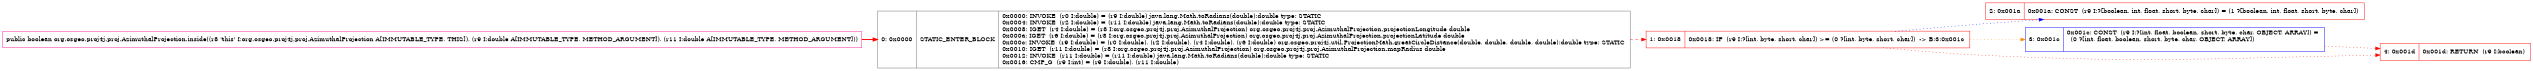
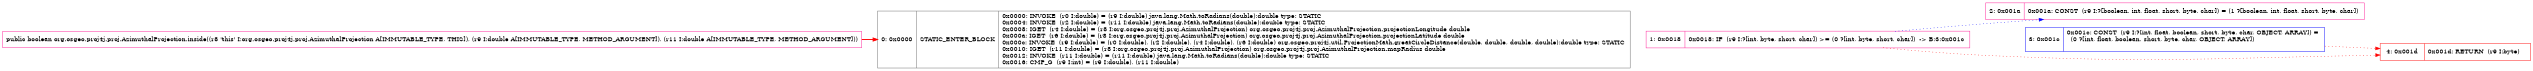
  digraph {
    rankdir=LR
    node [color=deeppink shape=record]
    edge [color=red style=dotted]
    n1 [color=gray40 label="{0\:\ 0x0000|STATIC_ENTER_BLOCK\l|0x0000: INVOKE  (r0 I:double) = (r9 I:double) java.lang.Math.toRadians(double):double type: STATIC \l0x0004: INVOKE  (r2 I:double) = (r11 I:double) java.lang.Math.toRadians(double):double type: STATIC \l0x0008: IGET  (r4 I:double) = (r8 I:org.osgeo.proj4j.proj.AzimuthalProjection) org.osgeo.proj4j.proj.AzimuthalProjection.projectionLongitude double \l0x000a: IGET  (r6 I:double) = (r8 I:org.osgeo.proj4j.proj.AzimuthalProjection) org.osgeo.proj4j.proj.AzimuthalProjection.projectionLatitude double \l0x000c: INVOKE  (r9 I:double) = (r0 I:double), (r2 I:double), (r4 I:double), (r6 I:double) org.osgeo.proj4j.util.ProjectionMath.greatCircleDistance(double, double, double, double):double type: STATIC \l0x0010: IGET  (r11 I:double) = (r8 I:org.osgeo.proj4j.proj.AzimuthalProjection) org.osgeo.proj4j.proj.AzimuthalProjection.mapRadius double \l0x0012: INVOKE  (r11 I:double) = (r11 I:double) java.lang.Math.toRadians(double):double type: STATIC \l0x0016: CMP_G  (r9 I:int) = (r9 I:double), (r11 I:double) \l}"]
-   n2 [color=red label="{1\:\ 0x0018|0x0018: IF  (r9 I:?[int, byte, short, char]) \>= (0 ?[int, byte, short, char])  \-\> B:3:0x001c \l}"]
-   n3 [color=red label="{2\:\ 0x001a|0x001a: CONST  (r9 I:?[boolean, int, float, short, byte, char]) = (1 ?[boolean, int, float, short, byte, char]) \l}"]
+   n2 [label="{1\:\ 0x0018|0x0018: IF  (r9 I:?[int, byte, short, char]) \>= (0 ?[int, byte, short, char])  \-\> B:3:0x001c \l}"]
+   n3 [label="{2\:\ 0x001a|0x001a: CONST  (r9 I:?[boolean, int, float, short, byte, char]) = (1 ?[boolean, int, float, short, byte, char]) \l}"]
    n4 [color=blue label="{3\:\ 0x001c|0x001c: CONST  (r9 I:?[int, float, boolean, short, byte, char, OBJECT, ARRAY]) = \l  (0 ?[int, float, boolean, short, byte, char, OBJECT, ARRAY])\l \l}"]
-   n5 [color=red label="{4\:\ 0x001d|0x001d: RETURN  (r9 I:boolean) \l}"]
+   n5 [color=red label="{4\:\ 0x001d|0x001d: RETURN  (r9 I:byte) \l}"]
    n6 [label="{public boolean org.osgeo.proj4j.proj.AzimuthalProjection.inside((r8 'this' I:org.osgeo.proj4j.proj.AzimuthalProjection A[IMMUTABLE_TYPE, THIS]), (r9 I:double A[IMMUTABLE_TYPE, METHOD_ARGUMENT]), (r11 I:double A[IMMUTABLE_TYPE, METHOD_ARGUMENT])) }"]
-   n1 -> n2 [style=dashed]
    n2 -> n3 [color=blue]
-   n2 -> n4 [color=darkorange]
    n2 -> n5
    n4 -> n5
    n6 -> n1 [style=bold]
  }
